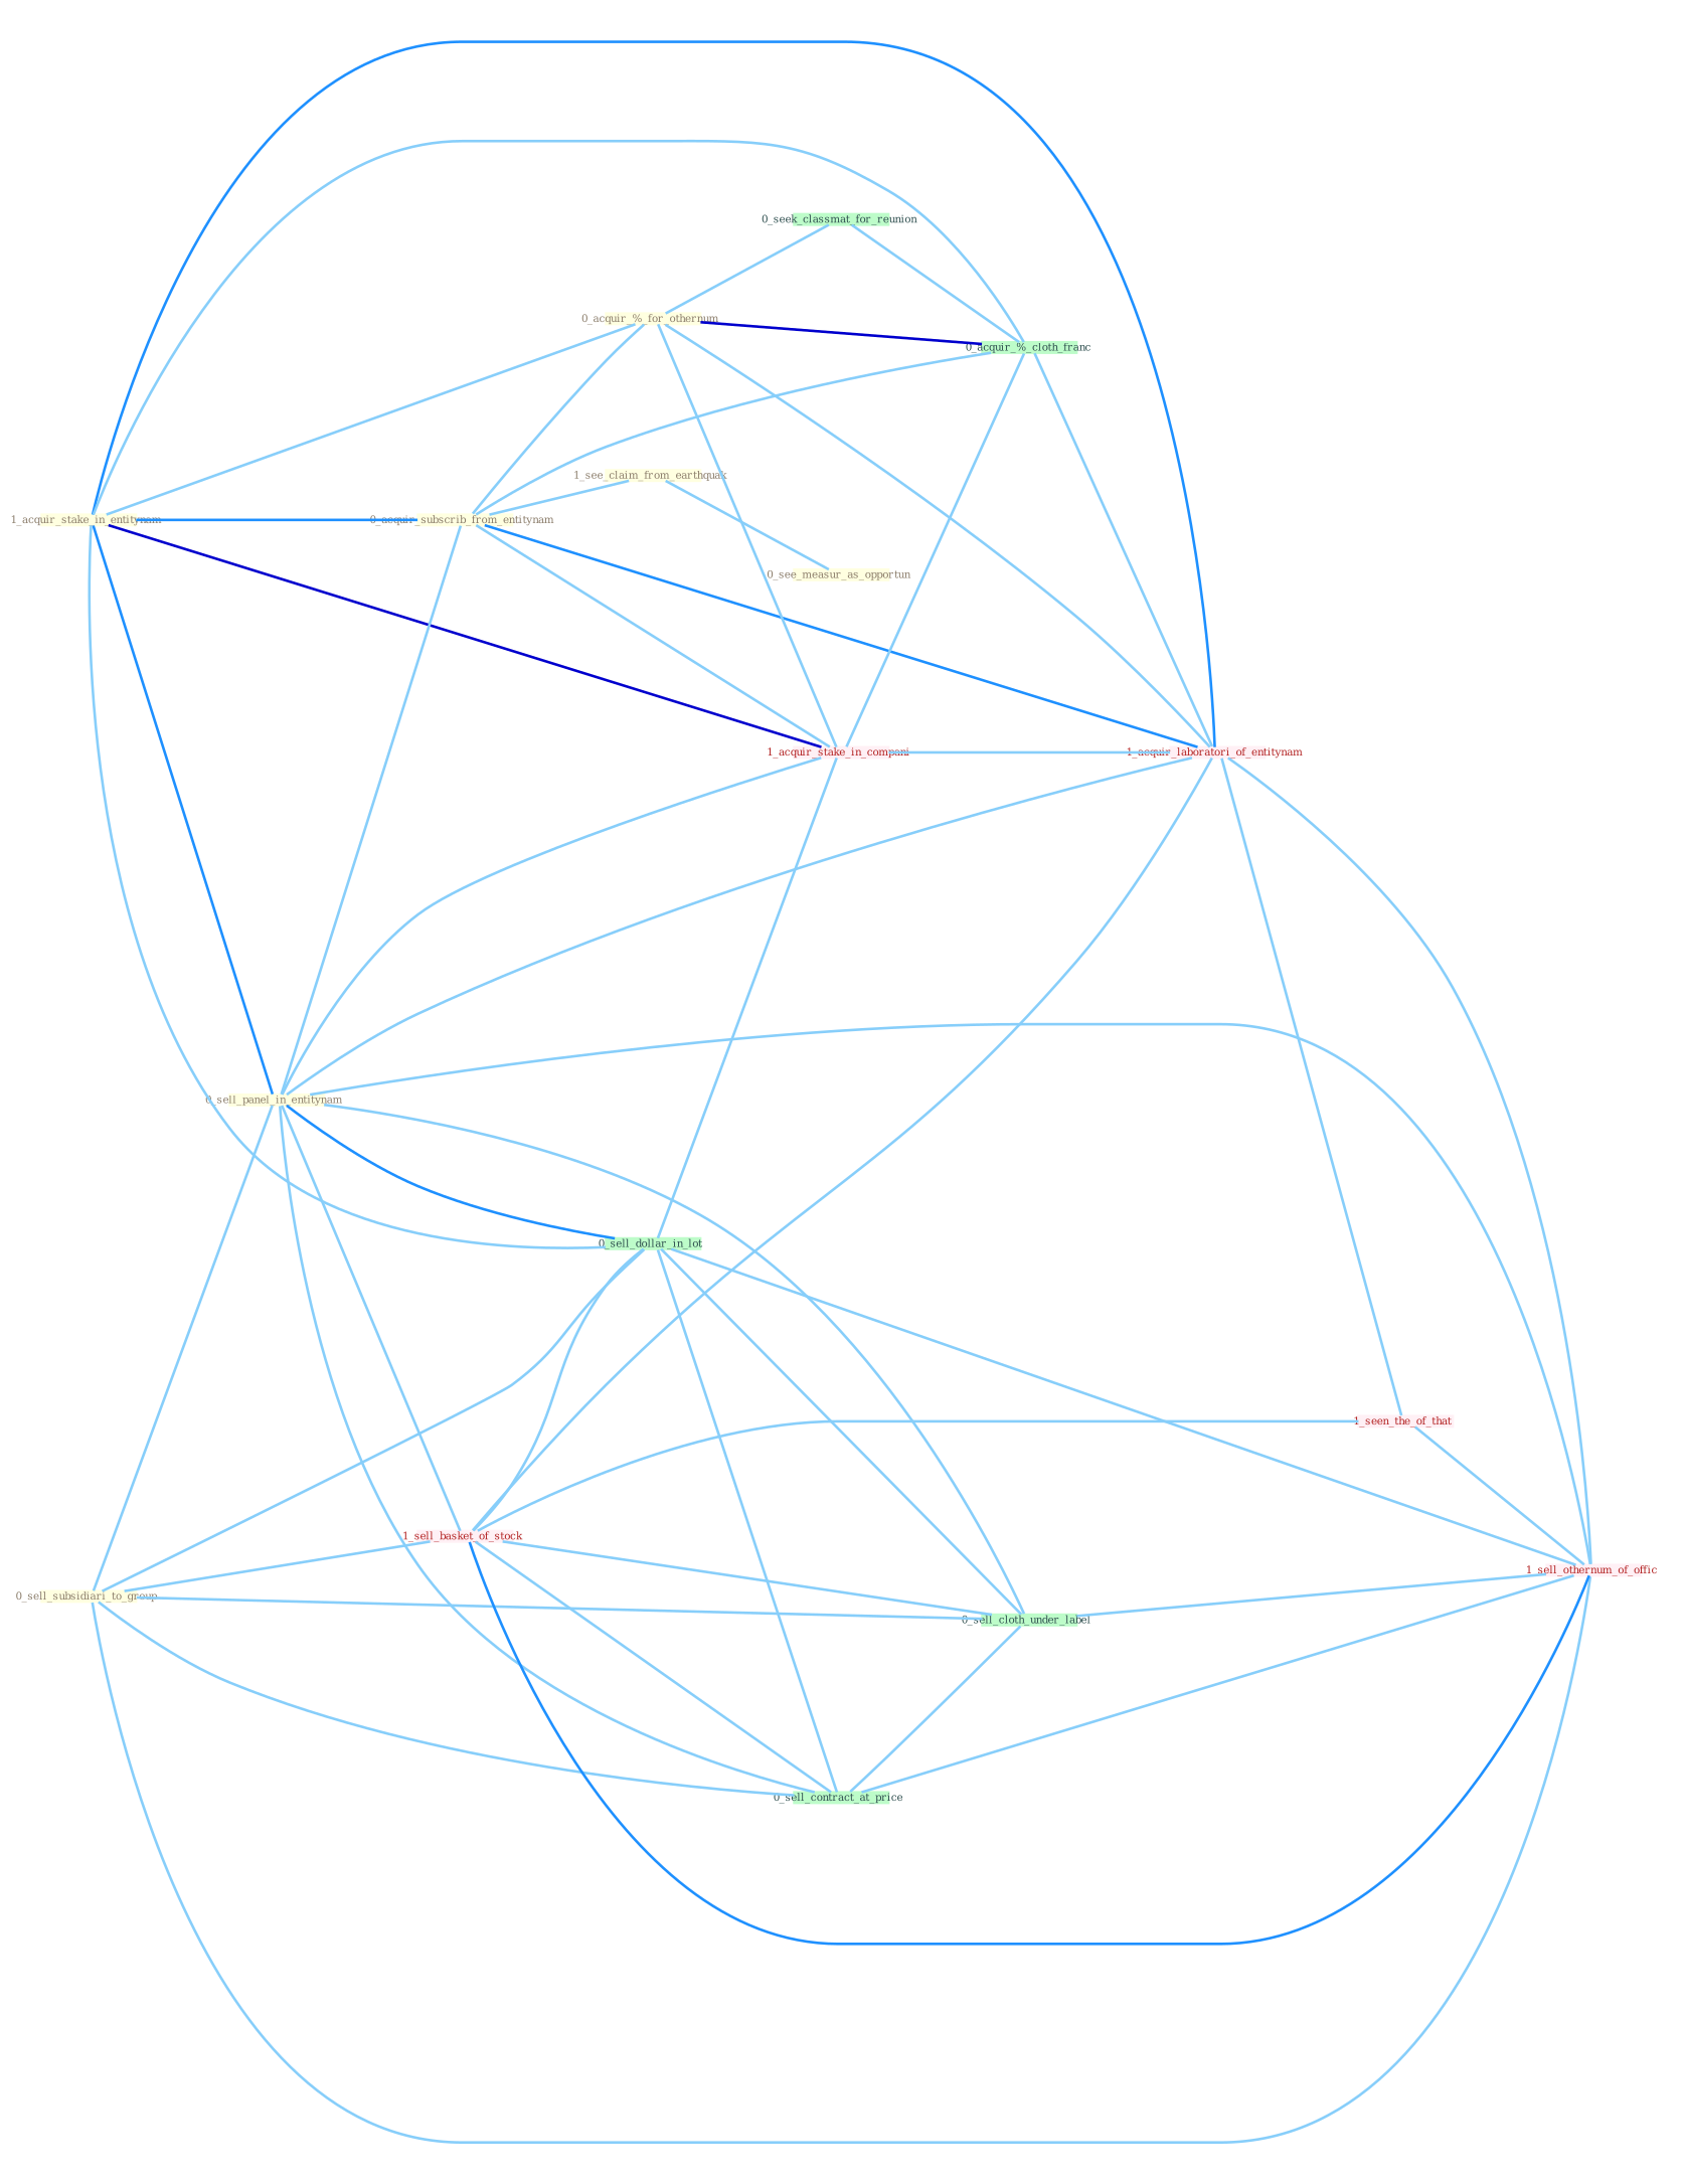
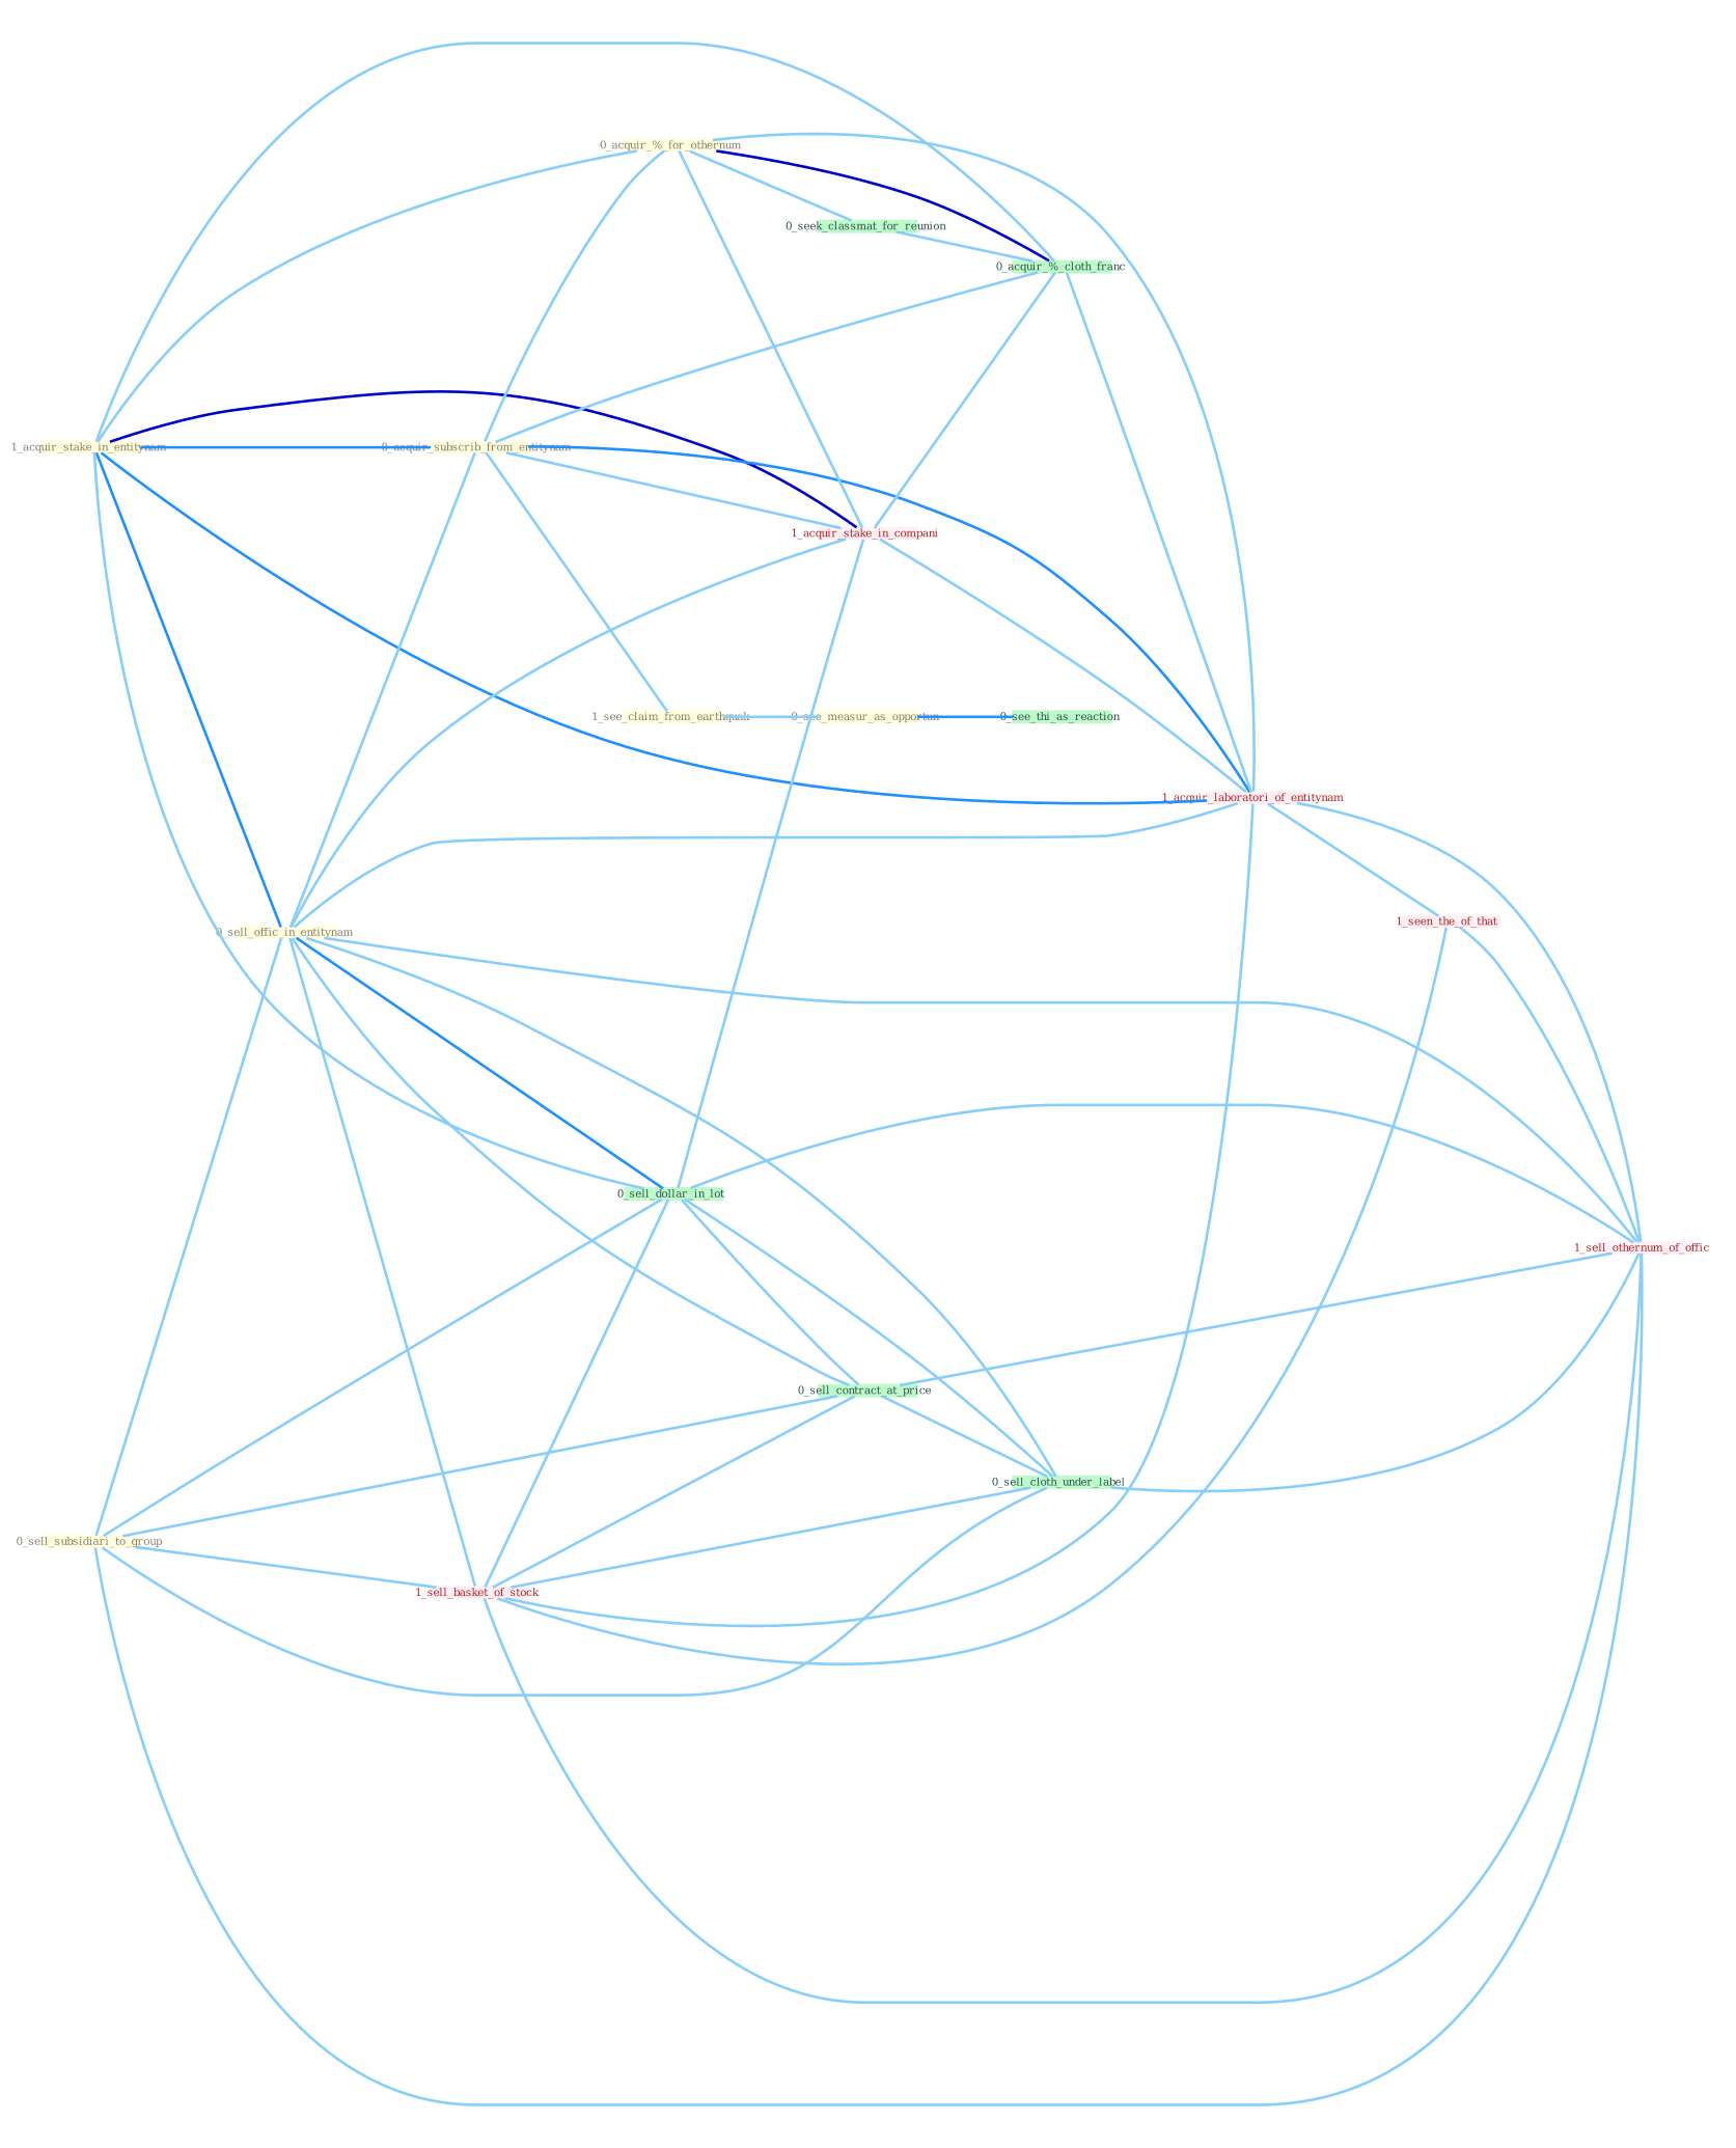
  graph {
    rankdir=LR
    node [color="#ffffe0" fixedsize=true fontcolor="#8b7d6b" fontsize=4 shape=polygon style=filled]
    edge [color="#87cefa" w=1]
    "1_acquir_stake_in_entitynam " [height=.06 width=.5]
    "0_sell_subsidiari_to_group " [height=.06 width=.5]
-   "0_sell_panel_in_entitynam " [height=.06 width=.5]
+   "0_sell_panel_in_entitynam " [height=.06 width=.5 label="0_sell_offic_in_entitynam"]
    "0_acquir_subscrib_from_entitynam " [height=.06 width=.5]
    "0_acquir_%_for_othernum " [height=.06 width=.5]
    "1_see_claim_from_earthquak " [height=.06 width=.5]
    "0_see_measur_as_opportun " [height=.06 width=.5]
    "1_sell_basket_of_stock " [color="#fff0f5" fontcolor="#b22222" height=.06 width=.5]
    "1_acquir_stake_in_compani " [color="#fff0f5" fontcolor="#b22222" height=.06 width=.5]
    "1_acquir_laboratori_of_entitynam " [color="#fff0f5" fontcolor="#b22222" height=.06 width=.5]
    "1_seen_the_of_that " [color="#fff0f5" fontcolor="#b22222" height=.06 width=.5]
    "1_sell_othernum_of_offic " [color="#fff0f5" fontcolor="#b22222" height=.06 width=.5]
    "0_sell_dollar_in_lot " [color="#BDFCC9" fontcolor="#2f4f4f" height=.06 width=.5]
    n14 [color="#BDFCC9" fontcolor="#2f4f4f" height=.06 label="0_acquir_%_cloth_franc" width=.5]
    "0_sell_contract_at_price " [color="#BDFCC9" fontcolor="#2f4f4f" height=.06 width=.5]
    "0_sell_cloth_under_label " [color="#BDFCC9" fontcolor="#2f4f4f" height=.06 width=.5]
    "0_seek_classmat_for_reunion " [color="#BDFCC9" fontcolor="#2f4f4f" height=.06 width=.5]
+   "0_see_thi_as_reaction " [color="#BDFCC9" fontcolor="#2f4f4f" height=.06 width=.5]
    subgraph sub_1 {
      "1_acquir_stake_in_entitynam "
      "0_sell_subsidiari_to_group "
      "0_sell_panel_in_entitynam "
      "0_acquir_subscrib_from_entitynam "
      "0_acquir_%_for_othernum "
      "1_see_claim_from_earthquak "
      "0_see_measur_as_opportun "
    }
    subgraph sub_2 {
      "1_sell_basket_of_stock "
      "1_acquir_stake_in_compani "
      "1_acquir_laboratori_of_entitynam "
      "1_seen_the_of_that "
      "1_sell_othernum_of_offic "
    }
    "1_acquir_stake_in_entitynam " -- "0_sell_panel_in_entitynam " [color="#1e90ff" w=2]
    "1_acquir_stake_in_entitynam " -- "0_acquir_subscrib_from_entitynam " [color="#1e90ff" w=2]
    "1_acquir_stake_in_entitynam " -- "0_acquir_%_for_othernum "
    "1_acquir_stake_in_entitynam " -- "1_acquir_stake_in_compani " [color="#0000cd" w=3]
    "1_acquir_stake_in_entitynam " -- "1_acquir_laboratori_of_entitynam " [color="#1e90ff" w=2]
    "1_acquir_stake_in_entitynam " -- "0_sell_dollar_in_lot "
    "1_acquir_stake_in_entitynam " -- n14
    "0_sell_subsidiari_to_group " -- "0_sell_panel_in_entitynam "
    "0_sell_subsidiari_to_group " -- "1_sell_basket_of_stock "
    "0_sell_subsidiari_to_group " -- "1_sell_othernum_of_offic "
    "0_sell_subsidiari_to_group " -- "0_sell_dollar_in_lot "
    "0_sell_subsidiari_to_group " -- "0_sell_contract_at_price "
    "0_sell_subsidiari_to_group " -- "0_sell_cloth_under_label "
    "0_sell_panel_in_entitynam " -- "0_acquir_subscrib_from_entitynam "
    "0_sell_panel_in_entitynam " -- "1_sell_basket_of_stock "
    "0_sell_panel_in_entitynam " -- "1_acquir_stake_in_compani "
    "0_sell_panel_in_entitynam " -- "1_acquir_laboratori_of_entitynam "
    "0_sell_panel_in_entitynam " -- "1_sell_othernum_of_offic "
    "0_sell_panel_in_entitynam " -- "0_sell_dollar_in_lot " [color="#1e90ff" w=2]
    "0_sell_panel_in_entitynam " -- "0_sell_contract_at_price "
    "0_sell_panel_in_entitynam " -- "0_sell_cloth_under_label "
    "0_acquir_subscrib_from_entitynam " -- "0_acquir_%_for_othernum "
    "0_acquir_subscrib_from_entitynam " -- "1_see_claim_from_earthquak "
    "0_acquir_subscrib_from_entitynam " -- "1_acquir_stake_in_compani "
    "0_acquir_subscrib_from_entitynam " -- "1_acquir_laboratori_of_entitynam " [color="#1e90ff" w=2]
    "0_acquir_subscrib_from_entitynam " -- n14
    "0_acquir_%_for_othernum " -- "1_acquir_stake_in_compani "
    "0_acquir_%_for_othernum " -- "1_acquir_laboratori_of_entitynam "
    "0_acquir_%_for_othernum " -- n14 [color="#0000cd" w=3]
    "0_acquir_%_for_othernum " -- "0_seek_classmat_for_reunion "
    "1_see_claim_from_earthquak " -- "0_see_measur_as_opportun "
+   "0_see_measur_as_opportun " -- "0_see_thi_as_reaction " [color="#1e90ff" w=2]
    "1_sell_basket_of_stock " -- "1_acquir_laboratori_of_entitynam "
    "1_sell_basket_of_stock " -- "1_seen_the_of_that "
-   "1_sell_basket_of_stock " -- "1_sell_othernum_of_offic " [color="#1e90ff" w=2]
+   "1_sell_basket_of_stock " -- "1_sell_othernum_of_offic " [w=2]
    "1_sell_basket_of_stock " -- "0_sell_dollar_in_lot "
    "1_sell_basket_of_stock " -- "0_sell_contract_at_price "
    "1_sell_basket_of_stock " -- "0_sell_cloth_under_label "
    "1_acquir_stake_in_compani " -- "1_acquir_laboratori_of_entitynam "
    "1_acquir_stake_in_compani " -- n14
    "1_acquir_laboratori_of_entitynam " -- "1_seen_the_of_that "
    "1_acquir_laboratori_of_entitynam " -- "1_sell_othernum_of_offic "
    "1_seen_the_of_that " -- "1_sell_othernum_of_offic "
    "0_sell_dollar_in_lot " -- "1_acquir_stake_in_compani "
    "0_sell_dollar_in_lot " -- "1_sell_othernum_of_offic "
    "0_sell_dollar_in_lot " -- "0_sell_contract_at_price "
    "0_sell_dollar_in_lot " -- "0_sell_cloth_under_label "
    n14 -- "1_acquir_laboratori_of_entitynam "
    "0_sell_contract_at_price " -- "1_sell_othernum_of_offic "
    "0_sell_contract_at_price " -- "0_sell_cloth_under_label "
    "0_sell_cloth_under_label " -- "1_sell_othernum_of_offic "
    "0_seek_classmat_for_reunion " -- n14
  }
